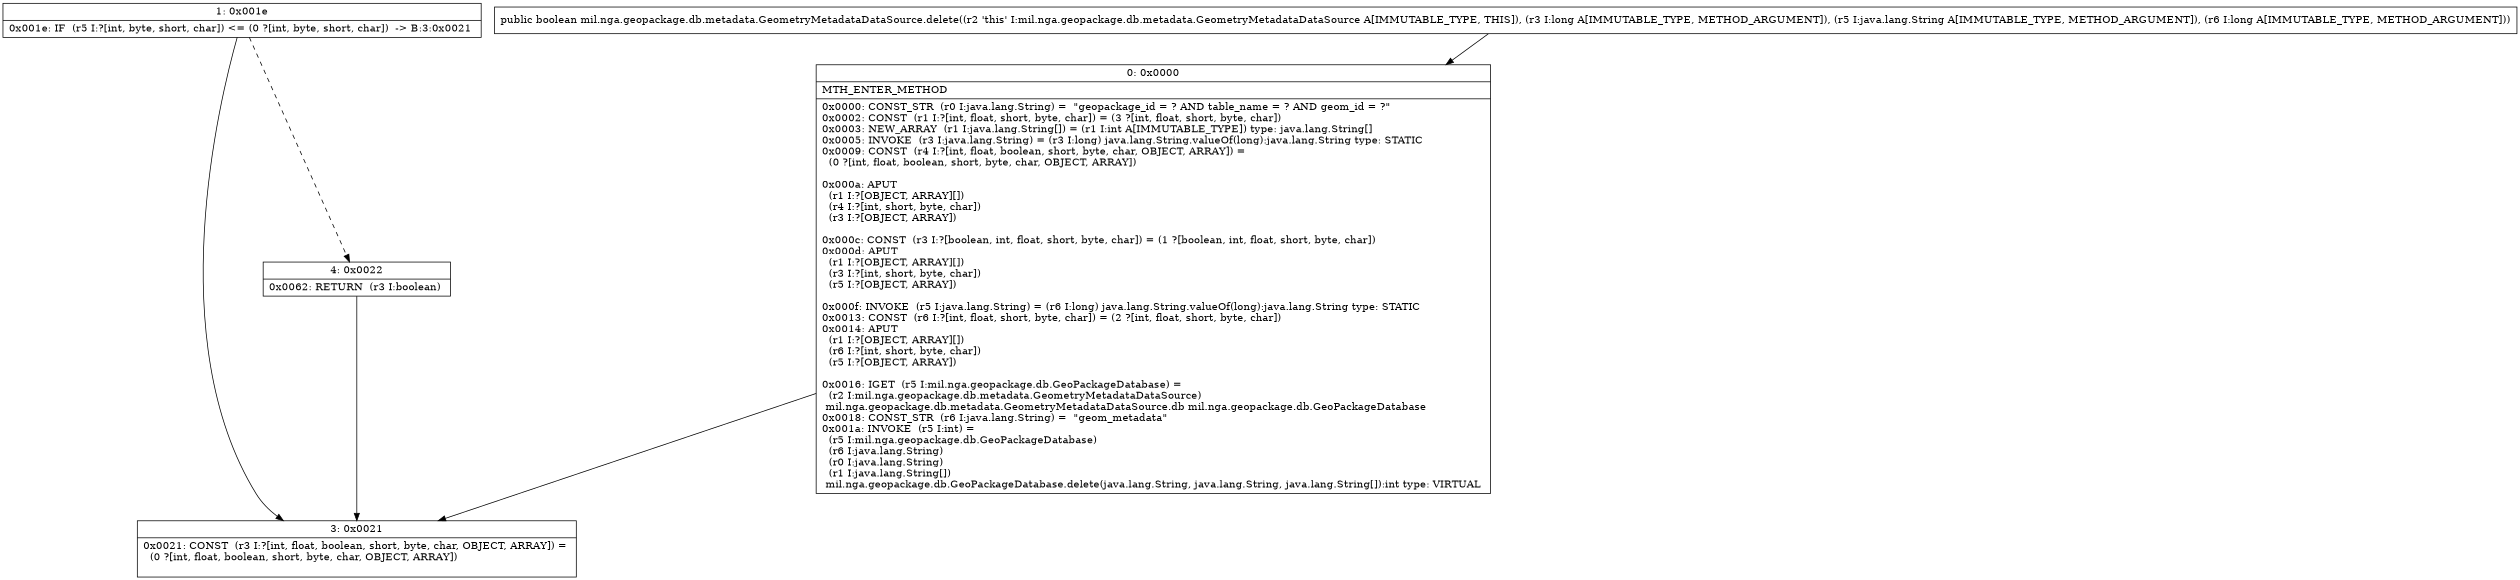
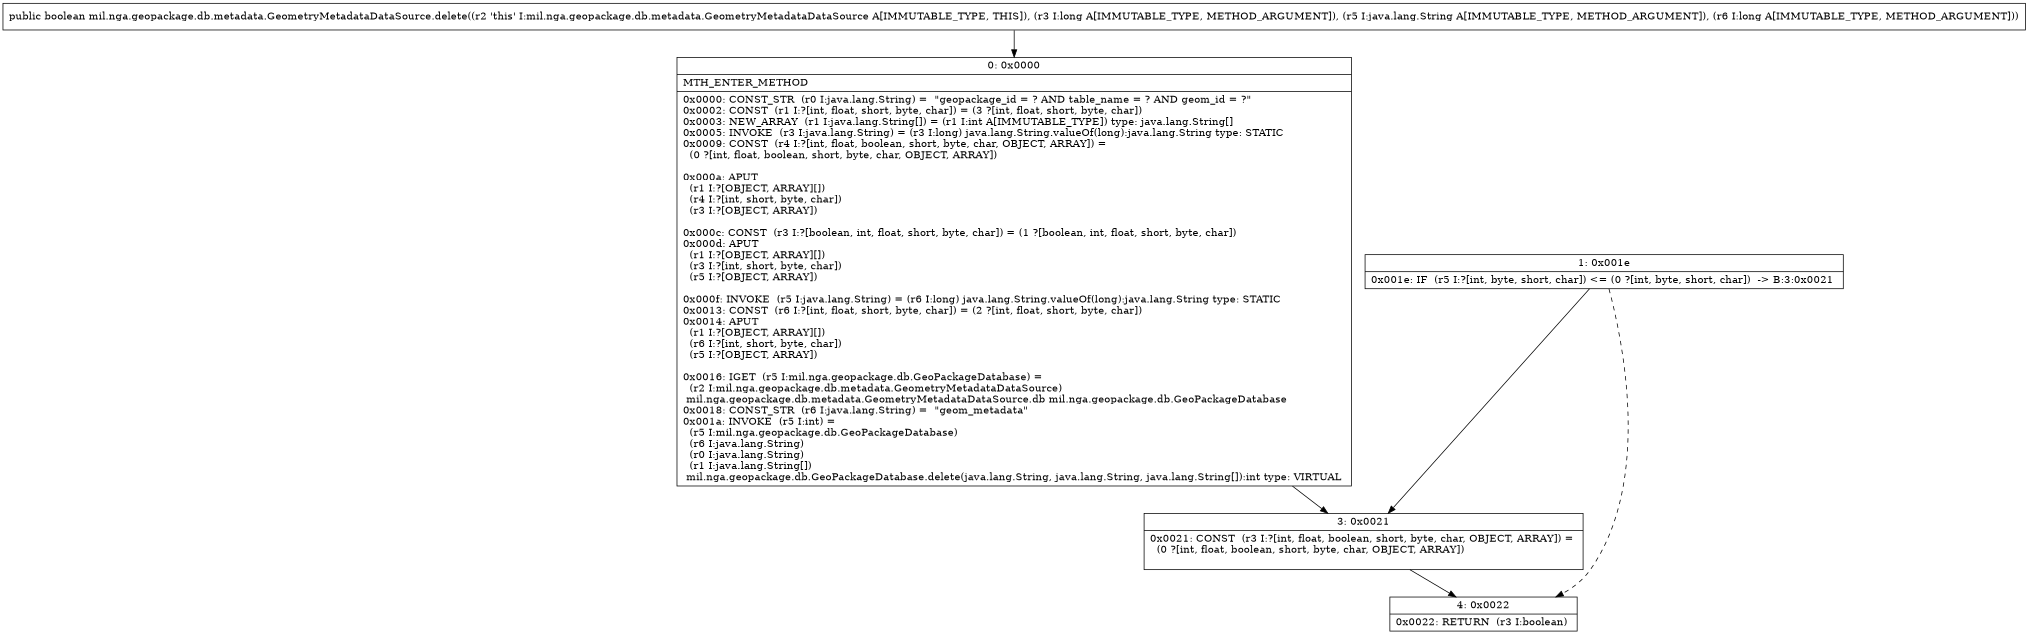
  digraph {
    node [shape=record]
    n1 [label="{0\:\ 0x0000|MTH_ENTER_METHOD\l|0x0000: CONST_STR  (r0 I:java.lang.String) =  \"geopackage_id = ? AND table_name = ? AND geom_id = ?\" \l0x0002: CONST  (r1 I:?[int, float, short, byte, char]) = (3 ?[int, float, short, byte, char]) \l0x0003: NEW_ARRAY  (r1 I:java.lang.String[]) = (r1 I:int A[IMMUTABLE_TYPE]) type: java.lang.String[] \l0x0005: INVOKE  (r3 I:java.lang.String) = (r3 I:long) java.lang.String.valueOf(long):java.lang.String type: STATIC \l0x0009: CONST  (r4 I:?[int, float, boolean, short, byte, char, OBJECT, ARRAY]) = \l  (0 ?[int, float, boolean, short, byte, char, OBJECT, ARRAY])\l \l0x000a: APUT  \l  (r1 I:?[OBJECT, ARRAY][])\l  (r4 I:?[int, short, byte, char])\l  (r3 I:?[OBJECT, ARRAY])\l \l0x000c: CONST  (r3 I:?[boolean, int, float, short, byte, char]) = (1 ?[boolean, int, float, short, byte, char]) \l0x000d: APUT  \l  (r1 I:?[OBJECT, ARRAY][])\l  (r3 I:?[int, short, byte, char])\l  (r5 I:?[OBJECT, ARRAY])\l \l0x000f: INVOKE  (r5 I:java.lang.String) = (r6 I:long) java.lang.String.valueOf(long):java.lang.String type: STATIC \l0x0013: CONST  (r6 I:?[int, float, short, byte, char]) = (2 ?[int, float, short, byte, char]) \l0x0014: APUT  \l  (r1 I:?[OBJECT, ARRAY][])\l  (r6 I:?[int, short, byte, char])\l  (r5 I:?[OBJECT, ARRAY])\l \l0x0016: IGET  (r5 I:mil.nga.geopackage.db.GeoPackageDatabase) = \l  (r2 I:mil.nga.geopackage.db.metadata.GeometryMetadataDataSource)\l mil.nga.geopackage.db.metadata.GeometryMetadataDataSource.db mil.nga.geopackage.db.GeoPackageDatabase \l0x0018: CONST_STR  (r6 I:java.lang.String) =  \"geom_metadata\" \l0x001a: INVOKE  (r5 I:int) = \l  (r5 I:mil.nga.geopackage.db.GeoPackageDatabase)\l  (r6 I:java.lang.String)\l  (r0 I:java.lang.String)\l  (r1 I:java.lang.String[])\l mil.nga.geopackage.db.GeoPackageDatabase.delete(java.lang.String, java.lang.String, java.lang.String[]):int type: VIRTUAL \l}"]
    n2 [label="{3\:\ 0x0021|0x0021: CONST  (r3 I:?[int, float, boolean, short, byte, char, OBJECT, ARRAY]) = \l  (0 ?[int, float, boolean, short, byte, char, OBJECT, ARRAY])\l \l}"]
    n3 [label="{1\:\ 0x001e|0x001e: IF  (r5 I:?[int, byte, short, char]) \<= (0 ?[int, byte, short, char])  \-\> B:3:0x0021 \l}"]
-   n4 [label="{4\:\ 0x0022|0x0062: RETURN  (r3 I:boolean) \l}"]
+   n4 [label="{4\:\ 0x0022|0x0022: RETURN  (r3 I:boolean) \l}"]
    n5 [label="{public boolean mil.nga.geopackage.db.metadata.GeometryMetadataDataSource.delete((r2 'this' I:mil.nga.geopackage.db.metadata.GeometryMetadataDataSource A[IMMUTABLE_TYPE, THIS]), (r3 I:long A[IMMUTABLE_TYPE, METHOD_ARGUMENT]), (r5 I:java.lang.String A[IMMUTABLE_TYPE, METHOD_ARGUMENT]), (r6 I:long A[IMMUTABLE_TYPE, METHOD_ARGUMENT])) }"]
    n1 -> n2
-   n4 -> n2
+   n2 -> n4
    n3 -> n2
    n3 -> n4 [style=dashed]
    n5 -> n1
  }
